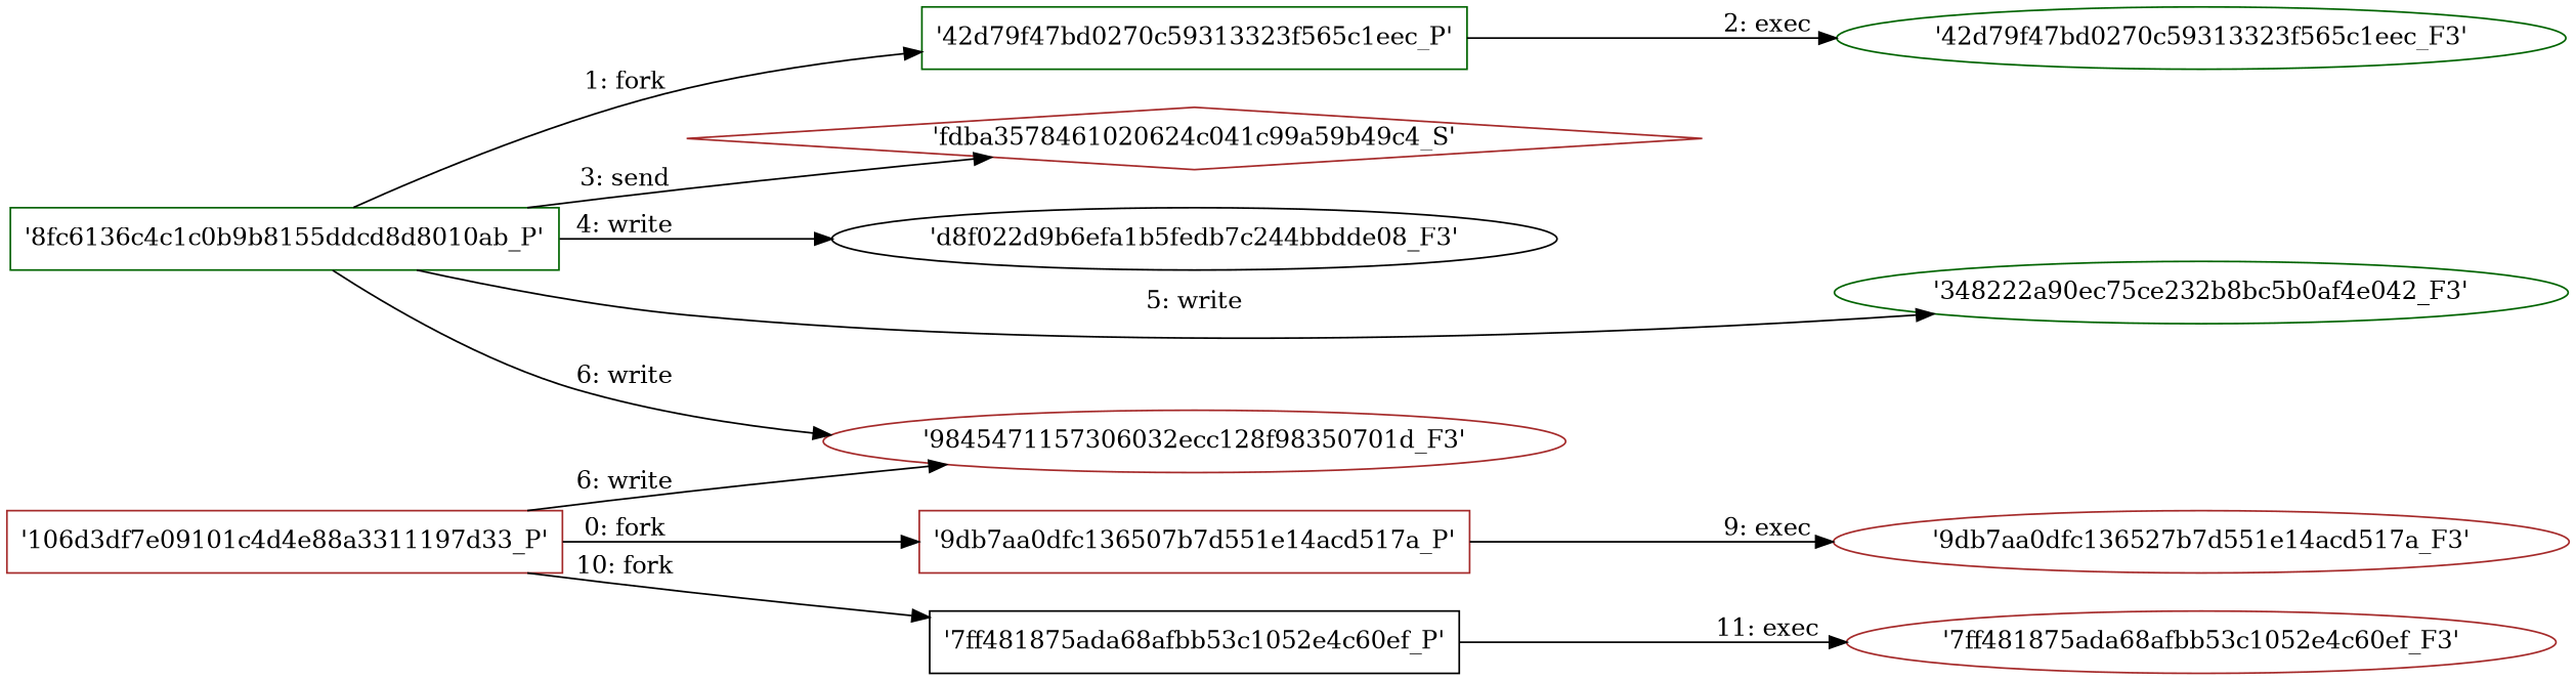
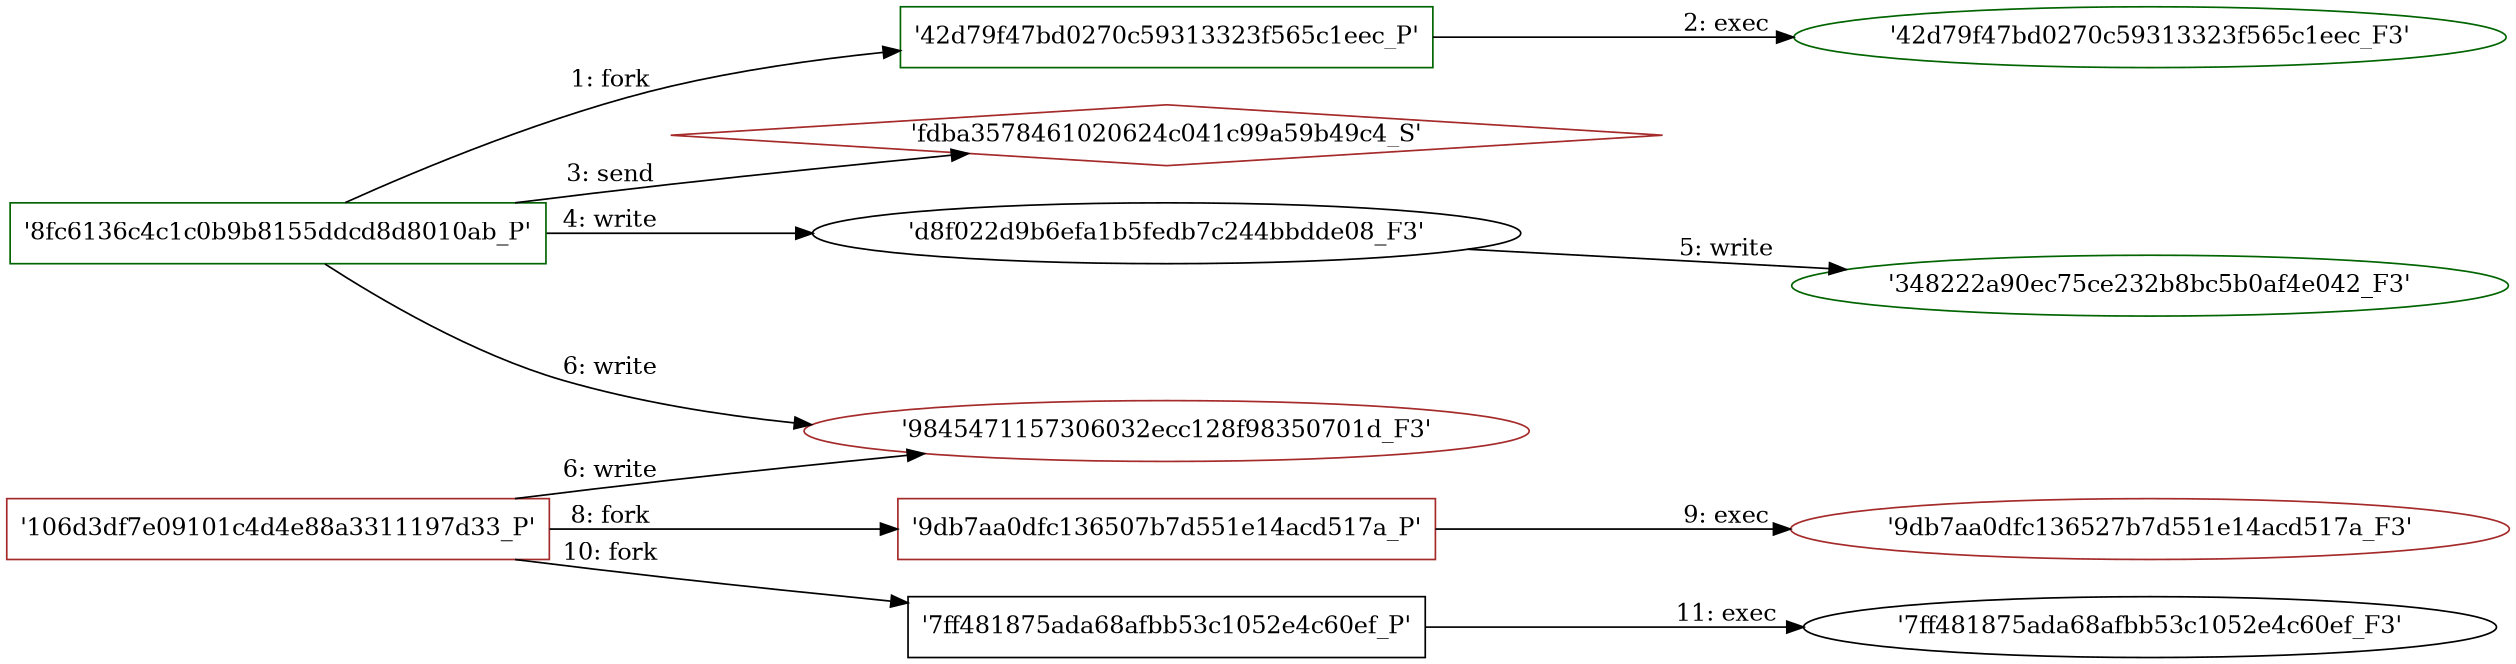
  digraph {
    engine=neato
    fixedsize=false
    fontsize=10
    nodesep=0.3
    rankdir=LR
    ranksep=0
    splines=true
    node [color=brown node_type=Process shape=ellipse]
    "'8fc6136c4c1c0b9b8155ddcd8d8010ab_P'" [color=darkgreen shape=box]
    "'42d79f47bd0270c59313323f565c1eec_P'" [color=darkgreen shape=box]
    "'fdba3578461020624c041c99a59b49c4_S'" [node_type=Socket shape=diamond]
    "'d8f022d9b6efa1b5fedb7c244bbdde08_F3'" [color=black node_type=file]
    "'348222a90ec75ce232b8bc5b0af4e042_F3'" [color=darkgreen node_type=file]
    "'9845471157306032ecc128f98350701d_F3'" [node_type=file]
    "'42d79f47bd0270c59313323f565c1eec_F3'" [color=darkgreen node_type=File]
    "'106d3df7e09101c4d4e88a3311197d33_P'" [shape=box]
    n9 [label="'9db7aa0dfc136507b7d551e14acd517a_P'" shape=box]
    "'7ff481875ada68afbb53c1052e4c60ef_P'" [color=black shape=box]
    "'9db7aa0dfc136527b7d551e14acd517a_F3'" [node_type=File]
-   "'7ff481875ada68afbb53c1052e4c60ef_F3'" [node_type=File]
+   "'7ff481875ada68afbb53c1052e4c60ef_F3'" [color=black node_type=File]
    "'8fc6136c4c1c0b9b8155ddcd8d8010ab_P'" -> "'42d79f47bd0270c59313323f565c1eec_P'" [label="1: fork"]
    "'8fc6136c4c1c0b9b8155ddcd8d8010ab_P'" -> "'fdba3578461020624c041c99a59b49c4_S'" [label="3: send"]
    "'8fc6136c4c1c0b9b8155ddcd8d8010ab_P'" -> "'d8f022d9b6efa1b5fedb7c244bbdde08_F3'" [label="4: write"]
-   "'8fc6136c4c1c0b9b8155ddcd8d8010ab_P'" -> "'348222a90ec75ce232b8bc5b0af4e042_F3'" [label="5: write"]
+   "'d8f022d9b6efa1b5fedb7c244bbdde08_F3'" -> "'348222a90ec75ce232b8bc5b0af4e042_F3'" [label="5: write"]
    "'8fc6136c4c1c0b9b8155ddcd8d8010ab_P'" -> "'9845471157306032ecc128f98350701d_F3'" [label="6: write"]
    "'42d79f47bd0270c59313323f565c1eec_P'" -> "'42d79f47bd0270c59313323f565c1eec_F3'" [label="2: exec"]
    "'106d3df7e09101c4d4e88a3311197d33_P'" -> "'9845471157306032ecc128f98350701d_F3'" [label="6: write"]
-   "'106d3df7e09101c4d4e88a3311197d33_P'" -> n9 [label="0: fork"]
+   "'106d3df7e09101c4d4e88a3311197d33_P'" -> n9 [label="8: fork"]
    "'106d3df7e09101c4d4e88a3311197d33_P'" -> "'7ff481875ada68afbb53c1052e4c60ef_P'" [label="10: fork"]
    n9 -> "'9db7aa0dfc136527b7d551e14acd517a_F3'" [label="9: exec"]
    "'7ff481875ada68afbb53c1052e4c60ef_P'" -> "'7ff481875ada68afbb53c1052e4c60ef_F3'" [label="11: exec"]
  }
